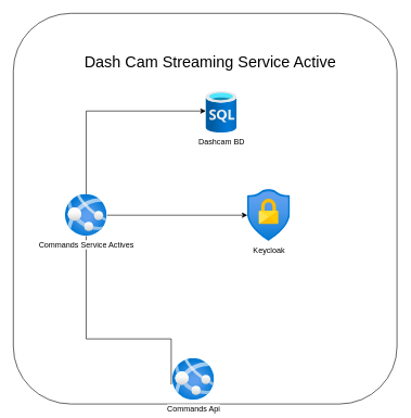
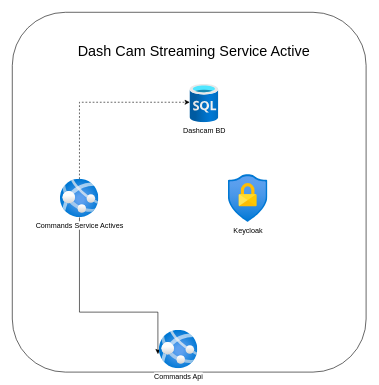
  <mxCell id="0" />
  <mxCell id="1" parent="0" />
  <mxCell id="2" value="" style="rounded=1;whiteSpace=wrap;html=1;" vertex="1" parent="1"><mxGeometry x="20" y="20" width="590" height="600" as="geometry" /></mxCell>
  <mxCell id="3" value="Keycloak" style="image;aspect=fixed;html=1;points=[];align=center;fontSize=12;image=img/lib/azure2/security/Conditional_Access.svg;" vertex="1" parent="1"><mxGeometry x="380" y="290" width="65.88" height="80" as="geometry" /></mxCell>
- <mxCell id="4" style="edgeStyle=orthogonalEdgeStyle;rounded=0;orthogonalLoop=1;jettySize=auto;html=1;" edge="1" parent="1" source="7" target="10"><mxGeometry relative="1" as="geometry"><mxPoint x="289" y="170" as="targetPoint" /><Array as="points"><mxPoint x="132" y="170" /></Array></mxGeometry></mxCell>
- <mxCell id="5" style="edgeStyle=orthogonalEdgeStyle;rounded=0;orthogonalLoop=1;jettySize=auto;html=1;" edge="1" parent="1" source="7" target="3"><mxGeometry relative="1" as="geometry" /></mxCell>
- <mxCell id="6" style="edgeStyle=orthogonalEdgeStyle;rounded=0;orthogonalLoop=1;jettySize=auto;html=1;entryX=-0.034;entryY=0.627;entryDx=0;entryDy=0;entryPerimeter=0;endArrow=none;" edge="1" parent="1" source="7" target="8"><mxGeometry relative="1" as="geometry"><Array as="points"><mxPoint x="132" y="520" /></Array></mxGeometry></mxCell>
+ <mxCell id="4" style="edgeStyle=orthogonalEdgeStyle;rounded=0;orthogonalLoop=1;jettySize=auto;html=1;dashed=1;" edge="1" parent="1" source="7" target="10"><mxGeometry relative="1" as="geometry"><mxPoint x="289" y="170" as="targetPoint" /><Array as="points"><mxPoint x="132" y="170" /></Array></mxGeometry></mxCell>
+ <mxCell id="6" style="edgeStyle=orthogonalEdgeStyle;rounded=0;orthogonalLoop=1;jettySize=auto;html=1;entryX=-0.034;entryY=0.627;entryDx=0;entryDy=0;entryPerimeter=0;" edge="1" parent="1" source="7" target="8"><mxGeometry relative="1" as="geometry"><Array as="points"><mxPoint x="132" y="520" /></Array></mxGeometry></mxCell>
  <mxCell id="7" value="Commands Service Actives" style="image;aspect=fixed;html=1;points=[];align=center;fontSize=12;image=img/lib/azure2/compute/App_Services.svg;" vertex="1" parent="1"><mxGeometry x="100" y="298" width="64" height="64" as="geometry" /></mxCell>
  <mxCell id="8" value="Commands Api" style="image;aspect=fixed;html=1;points=[];align=center;fontSize=12;image=img/lib/azure2/compute/App_Services.svg;" vertex="1" parent="1"><mxGeometry x="265" y="550" width="64" height="64" as="geometry" /></mxCell>
- <mxCell id="9" value="&lt;font style=&quot;font-size: 24px;&quot;&gt;Dash Cam Streaming Service Active&lt;/font&gt;" style="text;html=1;strokeColor=none;fillColor=none;align=center;verticalAlign=middle;whiteSpace=wrap;rounded=0;" vertex="1" parent="1"><mxGeometry x="115" y="80" width="416" height="30" as="geometry" /></mxCell>
+ <mxCell id="9" value="&lt;font style=&quot;font-size: 24px;&quot;&gt;Dash Cam Streaming Service Active&lt;/font&gt;" style="text;html=1;strokeColor=none;fillColor=none;align=center;verticalAlign=middle;whiteSpace=wrap;rounded=0;" vertex="1" parent="1"><mxGeometry x="115" y="70" width="416" height="30" as="geometry" /></mxCell>
  <mxCell id="10" value="Dashcam BD" style="image;aspect=fixed;html=1;points=[];align=center;fontSize=12;image=img/lib/azure2/databases/SQL_Database.svg;" vertex="1" parent="1"><mxGeometry x="316" y="140" width="48" height="64" as="geometry" /></mxCell>
